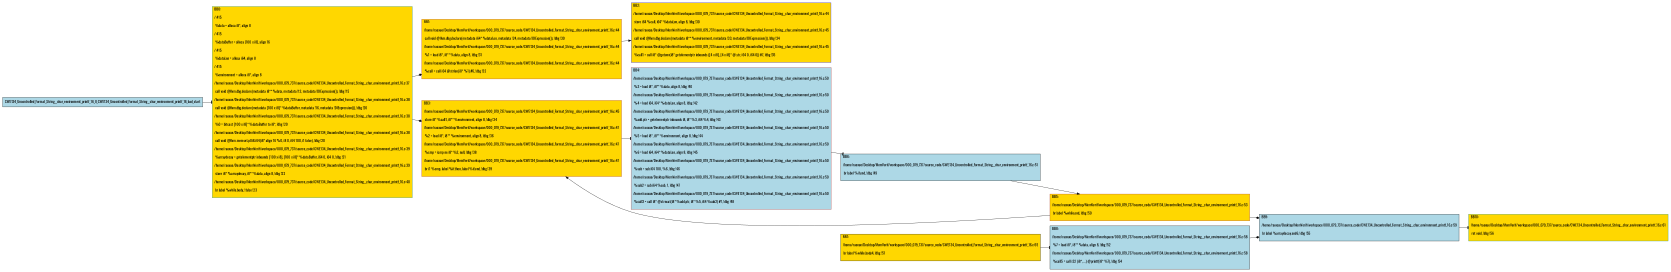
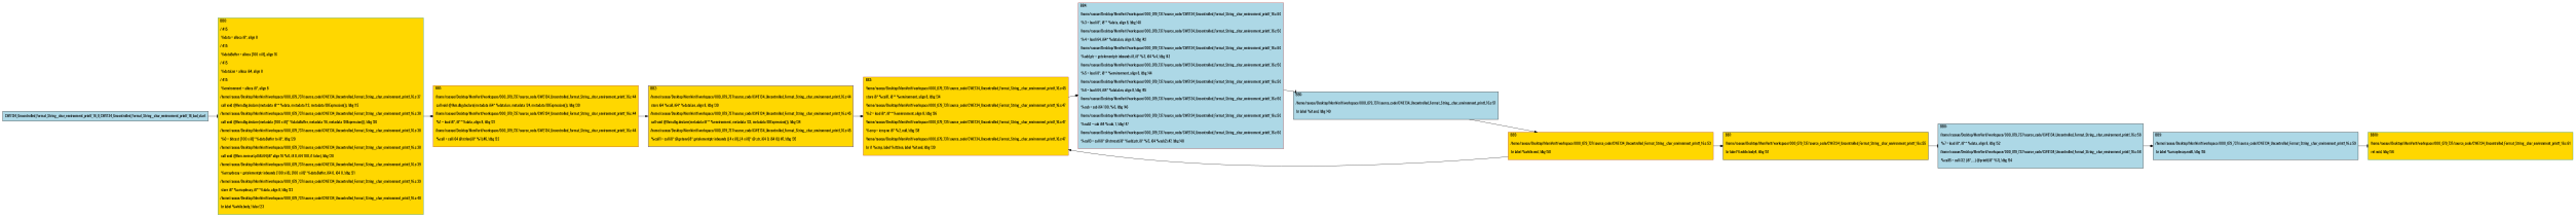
  digraph {
    fontname=Oswald
    rankdir=LR
    node [color=black fillcolor=gold fontname=Oswald shape=record style=filled]
    edge [arrowhead=tee fontname=Oswald]
    n1 [fillcolor=lightblue label="{CWE134_Uncontrolled_Format_String__char_environment_printf_16_ll_CWE134_Uncontrolled_Format_String__char_environment_printf_16_bad_start}"]
    n2 [color=teal label="{BB0:\l\l/:415\l\n  %data = alloca i8*, align 8\l\n/:415\l\n  %dataBuffer = alloca [100 x i8], align 16\l\n/:415\l\n  %dataLen = alloca i64, align 8\l\n/:415\l\n  %environment = alloca i8*, align 8\l\n/home/raoxue/Desktop/MemVerif/workspace/000_079_737/source_code/CWE134_Uncontrolled_Format_String__char_environment_printf_16.c:37\l\n  call void @llvm.dbg.declare(metadata i8** %data, metadata !12, metadata !DIExpression()), !dbg !15\l\n/home/raoxue/Desktop/MemVerif/workspace/000_079_737/source_code/CWE134_Uncontrolled_Format_String__char_environment_printf_16.c:38\l\n  call void @llvm.dbg.declare(metadata [100 x i8]* %dataBuffer, metadata !16, metadata !DIExpression()), !dbg !20\l\n/home/raoxue/Desktop/MemVerif/workspace/000_079_737/source_code/CWE134_Uncontrolled_Format_String__char_environment_printf_16.c:38\l\n  %0 = bitcast [100 x i8]* %dataBuffer to i8*, !dbg !20\l\n/home/raoxue/Desktop/MemVerif/workspace/000_079_737/source_code/CWE134_Uncontrolled_Format_String__char_environment_printf_16.c:38\l\n  call void @llvm.memset.p0i8.i64(i8* align 16 %0, i8 0, i64 100, i1 false), !dbg !20\l\n/home/raoxue/Desktop/MemVerif/workspace/000_079_737/source_code/CWE134_Uncontrolled_Format_String__char_environment_printf_16.c:39\l\n  %arraydecay = getelementptr inbounds [100 x i8], [100 x i8]* %dataBuffer, i64 0, i64 0, !dbg !21\l\n/home/raoxue/Desktop/MemVerif/workspace/000_079_737/source_code/CWE134_Uncontrolled_Format_String__char_environment_printf_16.c:39\l\n  store i8* %arraydecay, i8** %data, align 8, !dbg !22\l\n/home/raoxue/Desktop/MemVerif/workspace/000_079_737/source_code/CWE134_Uncontrolled_Format_String__char_environment_printf_16.c:40\l\n  br label %while.body, !false !23\l\n}"]
    n3 [color=brown label="{BB1:\l\l/home/raoxue/Desktop/MemVerif/workspace/000_079_737/source_code/CWE134_Uncontrolled_Format_String__char_environment_printf_16.c:44\l\n  call void @llvm.dbg.declare(metadata i64* %dataLen, metadata !24, metadata !DIExpression()), !dbg !30\l\n/home/raoxue/Desktop/MemVerif/workspace/000_079_737/source_code/CWE134_Uncontrolled_Format_String__char_environment_printf_16.c:44\l\n  %1 = load i8*, i8** %data, align 8, !dbg !31\l\n/home/raoxue/Desktop/MemVerif/workspace/000_079_737/source_code/CWE134_Uncontrolled_Format_String__char_environment_printf_16.c:44\l\n  %call = call i64 @strlen(i8* %1) #6, !dbg !32\l\n}"]
    n4 [color=blue label="{BB2:\l\l/home/raoxue/Desktop/MemVerif/workspace/000_079_737/source_code/CWE134_Uncontrolled_Format_String__char_environment_printf_16.c:44\l\n  store i64 %call, i64* %dataLen, align 8, !dbg !30\l\n/home/raoxue/Desktop/MemVerif/workspace/000_079_737/source_code/CWE134_Uncontrolled_Format_String__char_environment_printf_16.c:45\l\n  call void @llvm.dbg.declare(metadata i8** %environment, metadata !33, metadata !DIExpression()), !dbg !34\l\n/home/raoxue/Desktop/MemVerif/workspace/000_079_737/source_code/CWE134_Uncontrolled_Format_String__char_environment_printf_16.c:45\l\n  %call1 = call i8* @getenv(i8* getelementptr inbounds ([4 x i8], [4 x i8]* @.str, i64 0, i64 0)) #7, !dbg !35\l\n}"]
    n5 [color=brown label="{BB3:\l\l/home/raoxue/Desktop/MemVerif/workspace/000_079_737/source_code/CWE134_Uncontrolled_Format_String__char_environment_printf_16.c:45\l\n  store i8* %call1, i8** %environment, align 8, !dbg !34\l\n/home/raoxue/Desktop/MemVerif/workspace/000_079_737/source_code/CWE134_Uncontrolled_Format_String__char_environment_printf_16.c:47\l\n  %2 = load i8*, i8** %environment, align 8, !dbg !36\l\n/home/raoxue/Desktop/MemVerif/workspace/000_079_737/source_code/CWE134_Uncontrolled_Format_String__char_environment_printf_16.c:47\l\n  %cmp = icmp ne i8* %2, null, !dbg !38\l\n/home/raoxue/Desktop/MemVerif/workspace/000_079_737/source_code/CWE134_Uncontrolled_Format_String__char_environment_printf_16.c:47\l\n  br i1 %cmp, label %if.then, label %if.end, !dbg !39\l\n}"]
    n6 [color=brown fillcolor=lightblue label="{BB4:\l\l/home/raoxue/Desktop/MemVerif/workspace/000_079_737/source_code/CWE134_Uncontrolled_Format_String__char_environment_printf_16.c:50\l\n  %3 = load i8*, i8** %data, align 8, !dbg !40\l\n/home/raoxue/Desktop/MemVerif/workspace/000_079_737/source_code/CWE134_Uncontrolled_Format_String__char_environment_printf_16.c:50\l\n  %4 = load i64, i64* %dataLen, align 8, !dbg !42\l\n/home/raoxue/Desktop/MemVerif/workspace/000_079_737/source_code/CWE134_Uncontrolled_Format_String__char_environment_printf_16.c:50\l\n  %add.ptr = getelementptr inbounds i8, i8* %3, i64 %4, !dbg !43\l\n/home/raoxue/Desktop/MemVerif/workspace/000_079_737/source_code/CWE134_Uncontrolled_Format_String__char_environment_printf_16.c:50\l\n  %5 = load i8*, i8** %environment, align 8, !dbg !44\l\n/home/raoxue/Desktop/MemVerif/workspace/000_079_737/source_code/CWE134_Uncontrolled_Format_String__char_environment_printf_16.c:50\l\n  %6 = load i64, i64* %dataLen, align 8, !dbg !45\l\n/home/raoxue/Desktop/MemVerif/workspace/000_079_737/source_code/CWE134_Uncontrolled_Format_String__char_environment_printf_16.c:50\l\n  %sub = sub i64 100, %6, !dbg !46\l\n/home/raoxue/Desktop/MemVerif/workspace/000_079_737/source_code/CWE134_Uncontrolled_Format_String__char_environment_printf_16.c:50\l\n  %sub2 = sub i64 %sub, 1, !dbg !47\l\n/home/raoxue/Desktop/MemVerif/workspace/000_079_737/source_code/CWE134_Uncontrolled_Format_String__char_environment_printf_16.c:50\l\n  %call3 = call i8* @strncat(i8* %add.ptr, i8* %5, i64 %sub2) #7, !dbg !48\l\n}"]
    n7 [fillcolor=lightblue label="{BB6:\l\l/home/raoxue/Desktop/MemVerif/workspace/000_079_737/source_code/CWE134_Uncontrolled_Format_String__char_environment_printf_16.c:51\l\n  br label %if.end, !dbg !49\l\n}"]
    n8 [color=brown label="{BB5:\l\l/home/raoxue/Desktop/MemVerif/workspace/000_079_737/source_code/CWE134_Uncontrolled_Format_String__char_environment_printf_16.c:53\l\n  br label %while.end, !dbg !50\l\n}"]
    n9 [label="{BB7:\l\l/home/raoxue/Desktop/MemVerif/workspace/000_079_737/source_code/CWE134_Uncontrolled_Format_String__char_environment_printf_16.c:55\l\n  br label %while.body4, !dbg !51\l\n}"]
    n10 [fillcolor=lightblue label="{BB8:\l\l/home/raoxue/Desktop/MemVerif/workspace/000_079_737/source_code/CWE134_Uncontrolled_Format_String__char_environment_printf_16.c:58\l\n  %7 = load i8*, i8** %data, align 8, !dbg !52\l\n/home/raoxue/Desktop/MemVerif/workspace/000_079_737/source_code/CWE134_Uncontrolled_Format_String__char_environment_printf_16.c:58\l\n  %call5 = call i32 (i8*, ...) @printf(i8* %7), !dbg !54\l\n}"]
    n11 [fillcolor=lightblue label="{BB9:\l\l/home/raoxue/Desktop/MemVerif/workspace/000_079_737/source_code/CWE134_Uncontrolled_Format_String__char_environment_printf_16.c:59\l\n  br label %arraydecay.end6, !dbg !55\l\n}"]
    n12 [color=teal label="{BB10:\l\l/home/raoxue/Desktop/MemVerif/workspace/000_079_737/source_code/CWE134_Uncontrolled_Format_String__char_environment_printf_16.c:61\l\n  ret void, !dbg !56\l\n}"]
    n1 -> n2
    n2 -> n3 [arrowhead=diamond]
    n3 -> n4 [arrowhead=normal]
-   n2 -> n5 [arrowhead=diamond]
-   n5 -> n6
+   n4 -> n5 [arrowhead=diamond]
+   n5 -> n6 [arrowhead=diamond]
    n6 -> n7
    n7 -> n8 [arrowhead=normal]
    n8 -> n5 [arrowhead=normal]
-   n8 -> n11 [arrowhead=diamond]
+   n8 -> n9 [arrowhead=diamond]
    n9 -> n10
    n10 -> n11 [arrowhead=diamond]
    n11 -> n12
  }
